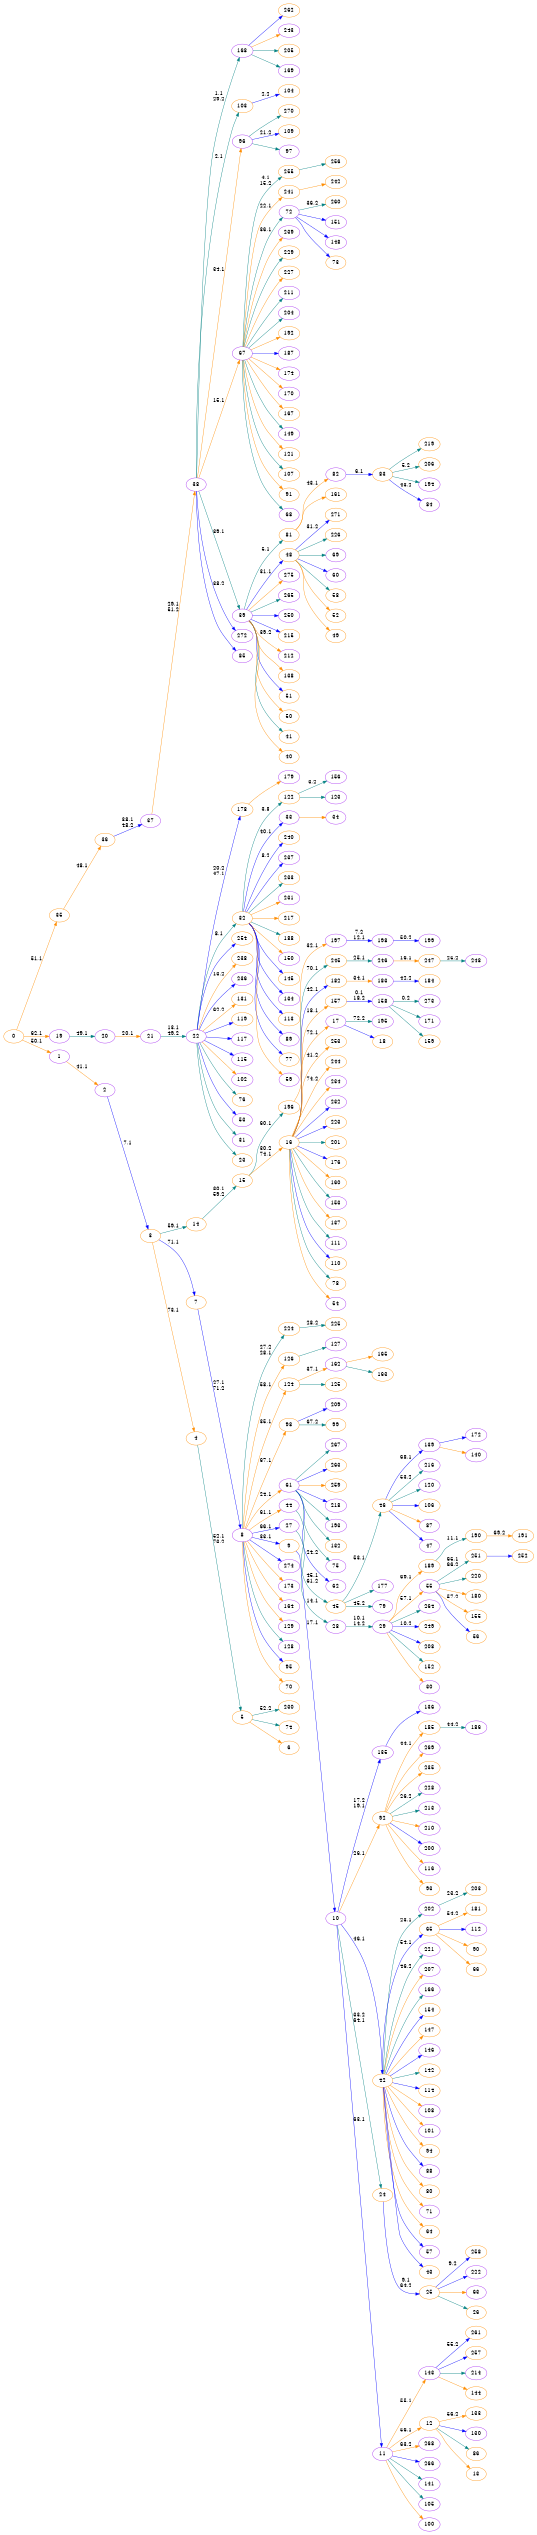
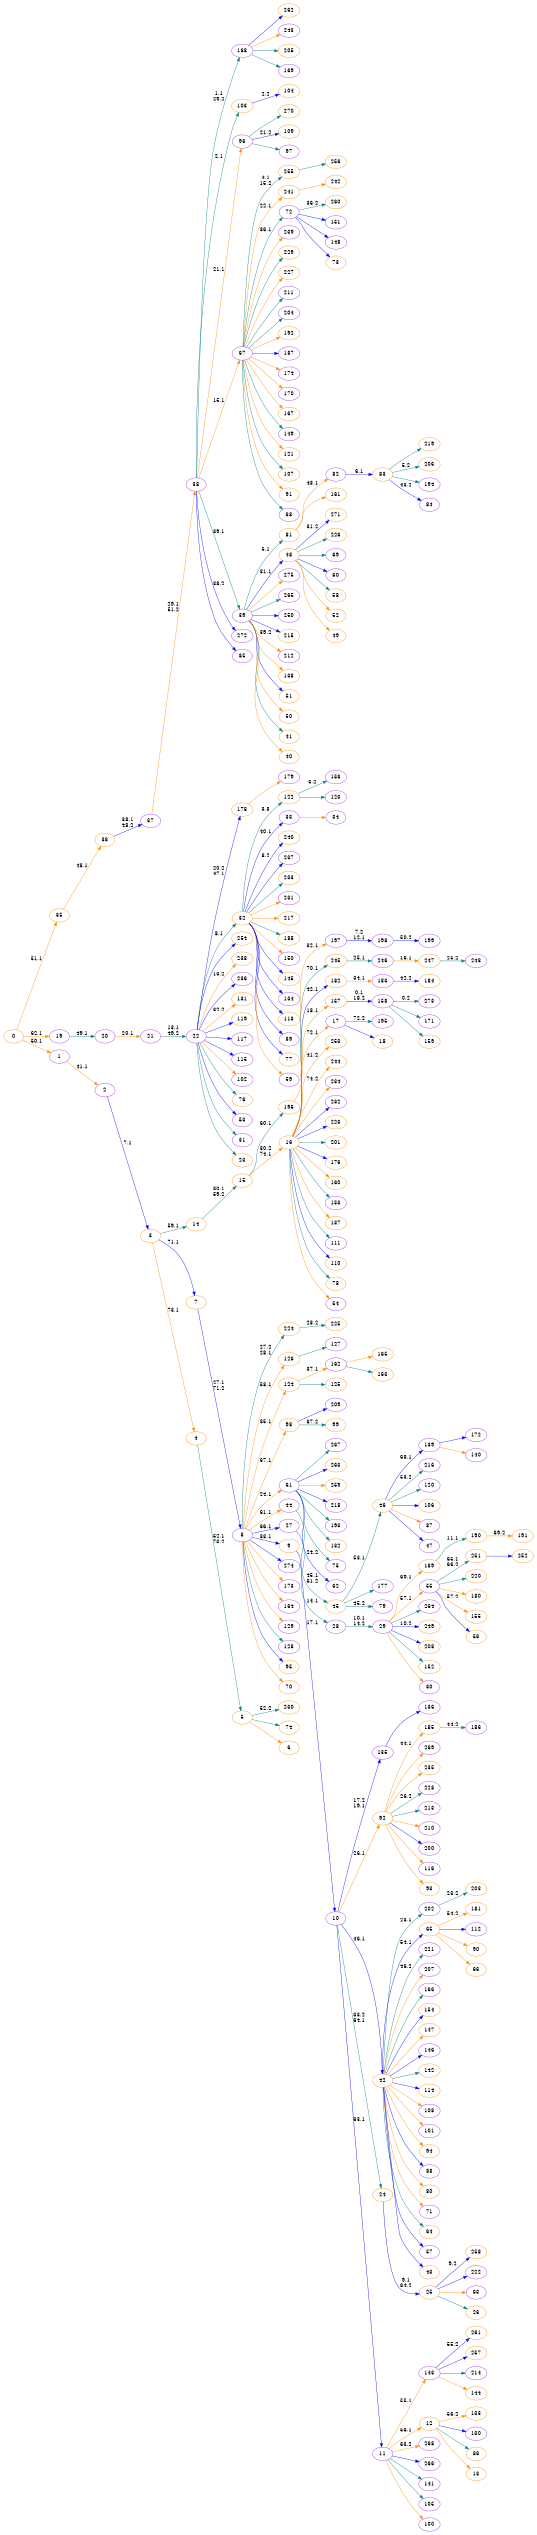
  digraph {
    rankdir=LR
    node [color=darkorange]
    edge [color=darkorange]
    255
    256
    251
    252
    248 [color=purple]
    247
    246 [color=purple]
    245
    241
    242
    224
    225
    202 [color=purple]
    203
    198 [color=purple]
    199 [color=purple]
    197 [color=purple]
    196
    190
    191
    189
    186 [color=purple]
    185
    183 [color=purple]
    184
    182
    179 [color=purple]
    178
    168 [color=purple]
    262
    243 [color=purple]
    205
    169 [color=purple]
    162 [color=purple]
    165
    163
    158 [color=purple]
    273 [color=purple]
    171 [color=purple]
    159
    157
    143 [color=purple]
    261
    257
    214 [color=purple]
    144
    139 [color=purple]
    172 [color=purple]
    140 [color=purple]
    135 [color=purple]
    136 [color=purple]
    127 [color=purple]
    126
    124
    125
    156 [color=purple]
    122
    123 [color=purple]
    103
    104
    209 [color=purple]
    98
    99
    96 [color=purple]
    270
    109
    97 [color=purple]
    92
    269 [color=purple]
    235
    228 [color=purple]
    213 [color=purple]
    210 [color=purple]
    200 [color=purple]
    116 [color=purple]
    93
    83
    219
    206
    194 [color=purple]
    84 [color=purple]
    82 [color=purple]
    81
    161
    72 [color=purple]
    260
    151 [color=purple]
    148 [color=purple]
    73
    67 [color=purple]
    239 [color=purple]
    229
    227
    211 [color=purple]
    204 [color=purple]
    192
    187 [color=purple]
    174 [color=purple]
    170 [color=purple]
    167
    149 [color=purple]
    121
    107
    91
    68 [color=purple]
    65
    181
    112 [color=purple]
    90
    66
    61 [color=purple]
    267 [color=purple]
    263
    259
    218 [color=purple]
    193 [color=purple]
    132
    75 [color=purple]
    62 [color=purple]
    55 [color=purple]
    220
    180
    155
    56
    48
    271
    226
    69 [color=purple]
    60 [color=purple]
    58
    52
    49
    46
    216 [color=purple]
    120 [color=purple]
    106
    87 [color=purple]
    47 [color=purple]
    45
    177 [color=purple]
    79 [color=purple]
    44 [color=purple]
    42
    221 [color=purple]
    207 [color=purple]
    166 [color=purple]
    154
    147
    146 [color=purple]
    142
    114
    108 [color=purple]
    101 [color=purple]
    94
    88 [color=purple]
    80
    71 [color=purple]
    64
    57 [color=purple]
    43
    39 [color=purple]
    275 [color=purple]
    265 [color=purple]
    250 [color=purple]
    215
    212 [color=purple]
    138
    51
    50
    41
    40
    38 [color=purple]
    272 [color=purple]
    85 [color=purple]
    37 [color=purple]
    36
    35
    33 [color=purple]
    34 [color=purple]
    32
    240
    237 [color=purple]
    233
    231 [color=purple]
    217
    188
    150 [color=purple]
    145
    134 [color=purple]
    113
    89 [color=purple]
    77
    59 [color=purple]
    29 [color=purple]
    264 [color=purple]
    249
    208
    152
    30 [color=purple]
    28 [color=purple]
    27 [color=purple]
    25
    258
    222 [color=purple]
    63 [color=purple]
    26
    24
    22 [color=purple]
    254
    238
    236 [color=purple]
    131
    119
    117 [color=purple]
    115 [color=purple]
    102 [color=purple]
    76
    53 [color=purple]
    31 [color=purple]
    23
    21 [color=purple]
    20 [color=purple]
    19 [color=purple]
    17 [color=purple]
    195 [color=purple]
    18
    16
    253
    244
    234 [color=purple]
    232 [color=purple]
    223
    201
    176
    160
    153 [color=purple]
    137
    111 [color=purple]
    110
    78
    54 [color=purple]
    15
    14
    12
    133
    130 [color=purple]
    86
    13
    11 [color=purple]
    268 [color=purple]
    266 [color=purple]
    141 [color=purple]
    105 [color=purple]
    100 [color=purple]
    10 [color=purple]
    9
    8 [color=purple]
    274 [color=purple]
    173 [color=purple]
    164 [color=purple]
    129 [color=purple]
    128 [color=purple]
    95
    70
    7
    5
    230
    74
    6
    4
    3
    2 [color=purple]
    1 [color=purple]
    0
    255 -> 256 [color=teal]
    251 -> 252 [color=blue]
    247 -> 248 [color=teal label="25,2"]
    246 -> 247 [label="16,1"]
    245 -> 246 [color=teal label="25,1"]
    241 -> 242
    224 -> 225 [color=teal label="28,2"]
    202 -> 203 [color=teal label="23,2"]
    198 -> 199 [color=blue label="50,2"]
    197 -> 198 [color=blue label="7,2\n12,1"]
    196 -> 197 [label="32,1"]
    190 -> 191 [label="69,2"]
    189 -> 190 [color=teal label="11,1"]
    185 -> 186 [color=teal label="44,2"]
    183 -> 184 [color=blue label="42,2"]
    182 -> 183 [label="34,1"]
    178 -> 179
    168 -> 262 [color=blue]
    168 -> 243
    168 -> 205 [color=teal]
    168 -> 169 [color=teal]
    162 -> 165
    162 -> 163 [color=teal]
    158 -> 273 [color=teal label="0,2"]
    158 -> 171 [color=teal]
    158 -> 159 [color=teal]
    157 -> 158 [color=blue label="0,1\n18,2"]
    143 -> 261 [color=blue label="55,2"]
    143 -> 257 [color=blue]
    143 -> 214 [color=teal]
    143 -> 144
    139 -> 172 [color=blue]
    139 -> 140
    135 -> 136 [color=blue]
    126 -> 127 [color=teal]
    124 -> 162 [label="37,1"]
    124 -> 125 [color=teal]
    122 -> 156 [color=teal label="3,2"]
    122 -> 123 [color=teal]
    103 -> 104 [color=blue label="2,2"]
    98 -> 209 [color=blue]
    98 -> 99 [color=teal label="67,2"]
    96 -> 270 [color=teal]
    96 -> 109 [color=blue label="21,2"]
    96 -> 97 [color=teal]
    92 -> 185 [label="44,1"]
    92 -> 269
    92 -> 235
    92 -> 228 [color=teal label="26,2"]
    92 -> 213 [color=teal]
    92 -> 210
    92 -> 200 [color=blue]
    92 -> 116
    92 -> 93
    83 -> 219 [color=teal]
    83 -> 206 [color=teal label="5,2"]
    83 -> 194 [color=teal]
    83 -> 84 [color=blue label="43,2"]
    82 -> 83 [color=blue label="6,1"]
    81 -> 82 [label="43,1"]
    81 -> 161
    72 -> 260 [color=teal label="36,2"]
    72 -> 151 [color=blue]
    72 -> 148 [color=blue]
    72 -> 73 [color=blue]
    67 -> 255 [color=teal label="4,1\n15,2"]
    67 -> 241 [label="22,1"]
    67 -> 72 [color=teal label="36,1"]
    67 -> 239
    67 -> 229 [color=teal]
    67 -> 227
    67 -> 211 [color=teal]
    67 -> 204 [color=teal]
    67 -> 192
    67 -> 187 [color=blue]
    67 -> 174
    67 -> 170
    67 -> 167
    67 -> 149 [color=teal]
    67 -> 121
    67 -> 107 [color=teal]
    67 -> 91
    67 -> 68 [color=teal]
    65 -> 181 [label="54,2"]
    65 -> 112 [color=blue]
    65 -> 90
    65 -> 66
    61 -> 267 [color=teal]
    61 -> 263 [color=blue]
    61 -> 259
    61 -> 218 [color=blue]
    61 -> 193 [color=teal]
    61 -> 132 [color=teal]
    61 -> 75 [color=teal]
    61 -> 62 [color=blue label="24,2"]
    55 -> 251 [color=teal label="65,1\n66,2"]
    55 -> 220 [color=teal]
    55 -> 180
    55 -> 155 [label="57,2"]
    55 -> 56 [color=blue]
    48 -> 271 [color=blue label="31,2"]
    48 -> 226 [color=teal]
    48 -> 69 [color=teal]
    48 -> 60 [color=blue]
    48 -> 58 [color=teal]
    48 -> 52
    48 -> 49
    46 -> 139 [color=blue label="68,1"]
    46 -> 216 [color=teal label="53,2"]
    46 -> 120 [color=teal]
    46 -> 106 [color=blue]
    46 -> 87
    46 -> 47 [color=blue]
    45 -> 46 [color=teal label="53,1"]
    45 -> 177 [color=teal]
    45 -> 79 [color=teal label="45,2"]
    44 -> 45 [color=teal label="45,1\n61,2"]
    42 -> 202 [color=teal label="23,1"]
    42 -> 65 [color=blue label="54,1"]
    42 -> 221 [color=teal label="46,2"]
    42 -> 207
    42 -> 166 [color=teal]
    42 -> 154 [color=blue]
    42 -> 147
    42 -> 146 [color=blue]
    42 -> 142 [color=teal]
    42 -> 114 [color=blue]
    42 -> 108
    42 -> 101
    42 -> 94
    42 -> 88 [color=blue]
    42 -> 80
    42 -> 71
-   42 -> 64
+   42 -> 64 [color=teal]
    42 -> 57 [color=blue]
    42 -> 43 [color=blue]
    39 -> 81 [color=teal label="5,1"]
    39 -> 48 [color=blue label="31,1"]
    39 -> 275
    39 -> 265 [color=teal]
    39 -> 250 [color=blue]
    39 -> 215 [color=blue]
    39 -> 212 [label="39,2"]
    39 -> 138
    39 -> 51 [color=blue]
    39 -> 50
    39 -> 41 [color=teal]
    39 -> 40
    38 -> 168 [color=teal label="1,1\n29,2"]
    38 -> 103 [color=teal label="2,1"]
-   38 -> 96 [label="34,1"]
+   38 -> 96 [label="21,1"]
    38 -> 67 [label="15,1"]
    38 -> 39 [color=teal label="39,1"]
    38 -> 272 [color=blue label="38,2"]
    38 -> 85 [color=blue]
    37 -> 38 [label="29,1\n51,2"]
    36 -> 37 [color=blue label="38,1\n48,2"]
    35 -> 36 [label="48,1"]
    33 -> 34
    32 -> 122 [color=teal label="3,8"]
    32 -> 33 [color=blue label="40,1"]
    32 -> 240 [color=blue label="8,2"]
    32 -> 237 [color=blue]
    32 -> 233 [color=teal]
    32 -> 231
    32 -> 217
    32 -> 188 [color=teal]
    32 -> 150
    32 -> 145 [color=blue]
    32 -> 134 [color=blue]
    32 -> 113 [color=blue]
    32 -> 89 [color=blue]
    32 -> 77 [color=blue]
    32 -> 59
    29 -> 189 [label="69,1"]
    29 -> 55 [label="57,1"]
    29 -> 264 [color=teal]
    29 -> 249 [color=blue label="10,2"]
    29 -> 208 [color=blue]
    29 -> 152 [color=teal]
    29 -> 30
    28 -> 29 [color=teal label="10,1\n14,2"]
    27 -> 28 [color=teal label="14,1"]
    25 -> 258 [color=blue label="9,2"]
    25 -> 222 [color=blue]
    25 -> 63
    25 -> 26 [color=teal]
    24 -> 25 [color=blue label="9,1\n64,2"]
    22 -> 178 [color=blue label="20,2\n47,1"]
    22 -> 32 [color=teal label="8,1"]
    22 -> 254 [color=blue]
    22 -> 238 [label="13,2"]
    22 -> 236 [color=blue]
    22 -> 131 [label="62,2"]
    22 -> 119 [color=blue]
    22 -> 117 [color=blue]
    22 -> 115 [color=blue]
    22 -> 102
    22 -> 76 [color=teal]
    22 -> 53 [color=blue]
    22 -> 31 [color=teal]
    22 -> 23 [color=teal]
    21 -> 22 [color=teal label="13,1\n49,2"]
    20 -> 21 [label="20,1"]
    19 -> 20 [color=teal label="49,1"]
    17 -> 195 [color=teal label="72,2"]
    17 -> 18 [color=blue]
    16 -> 245 [color=teal label="70,1"]
    16 -> 182 [color=blue label="42,1"]
    16 -> 157 [label="18,1"]
    16 -> 17 [label="72,1"]
    16 -> 253 [label="41,2"]
    16 -> 244 [label="74,2"]
    16 -> 234
    16 -> 232 [color=blue]
    16 -> 223 [color=blue]
    16 -> 201 [color=teal]
    16 -> 176 [color=blue]
    16 -> 160
    16 -> 153 [color=teal]
    16 -> 137
    16 -> 111 [color=teal]
    16 -> 110 [color=blue]
    16 -> 78 [color=teal]
    16 -> 54
    15 -> 196 [color=teal label="60,1"]
    15 -> 16 [label="30,2\n74,1"]
    14 -> 15 [color=teal label="30,1\n59,2"]
    12 -> 133 [label="56,2"]
    12 -> 130 [color=blue]
    12 -> 86 [color=teal]
    12 -> 13
    11 -> 143 [label="55,1"]
    11 -> 12 [label="56,1"]
    11 -> 268 [label="63,2"]
    11 -> 266 [color=blue]
    11 -> 141 [color=teal]
    11 -> 105 [color=teal]
    11 -> 100
    10 -> 135 [color=blue label="17,2\n19,1"]
    10 -> 92 [label="26,1"]
    10 -> 42 [color=blue label="46,1"]
    10 -> 24 [color=teal label="33,2\n64,1"]
    10 -> 11 [color=blue label="63,1"]
    9 -> 10 [color=blue label="17,1"]
    8 -> 224 [color=teal label="27,2\n28,1"]
    8 -> 126 [label="58,1"]
    8 -> 124 [label="35,1"]
    8 -> 98 [label="67,1"]
    8 -> 61 [label="24,1"]
    8 -> 44 [label="61,1"]
    8 -> 27 [color=blue label="66,1"]
    8 -> 9 [color=blue label="33,1"]
    8 -> 274 [color=blue]
    8 -> 173
    8 -> 164
    8 -> 129
    8 -> 128 [color=teal]
    8 -> 95 [color=blue]
    8 -> 70
    7 -> 8 [color=blue label="27,1\n71,2"]
    5 -> 230 [color=teal label="52,2"]
    5 -> 74 [color=teal]
    5 -> 6
    4 -> 5 [color=teal label="52,1\n73,2"]
    3 -> 14 [color=teal label="59,1"]
    3 -> 7 [color=blue label="71,1"]
    3 -> 4 [label="73,1"]
    2 -> 3 [color=blue label="7,1"]
    1 -> 2 [label="41,1"]
    0 -> 35 [label="51,1"]
    0 -> 19 [label="62,1"]
    0 -> 1 [label="50,1"]
  }
